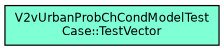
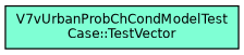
  digraph {
    rankdir=LR
-   n1 [color=black fillcolor=aquamarine fontname=Helvetica fontsize=10 height=0.2 label="V2vUrbanProbChCondModelTest\lCase::TestVector" shape=record style=filled width=0.4]
+   n1 [color=black fillcolor=aquamarine fontname=Helvetica fontsize=10 height=0.2 label="V7vUrbanProbChCondModelTest\lCase::TestVector" shape=record style=filled width=0.4]
  }
